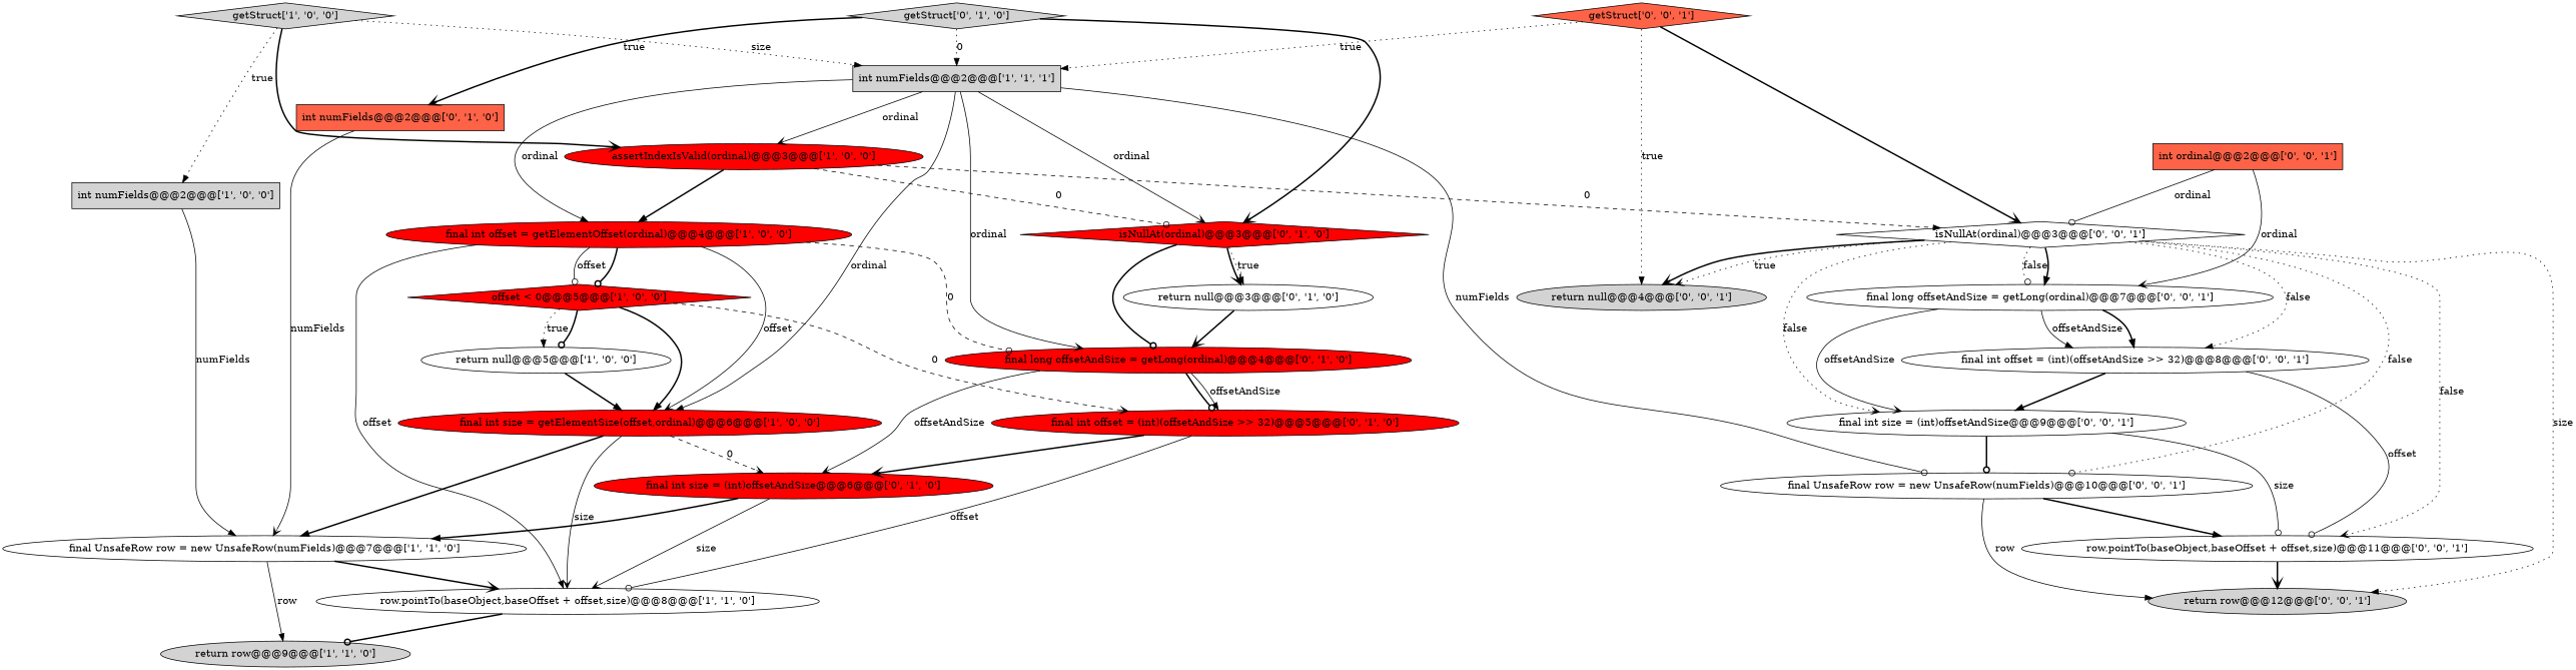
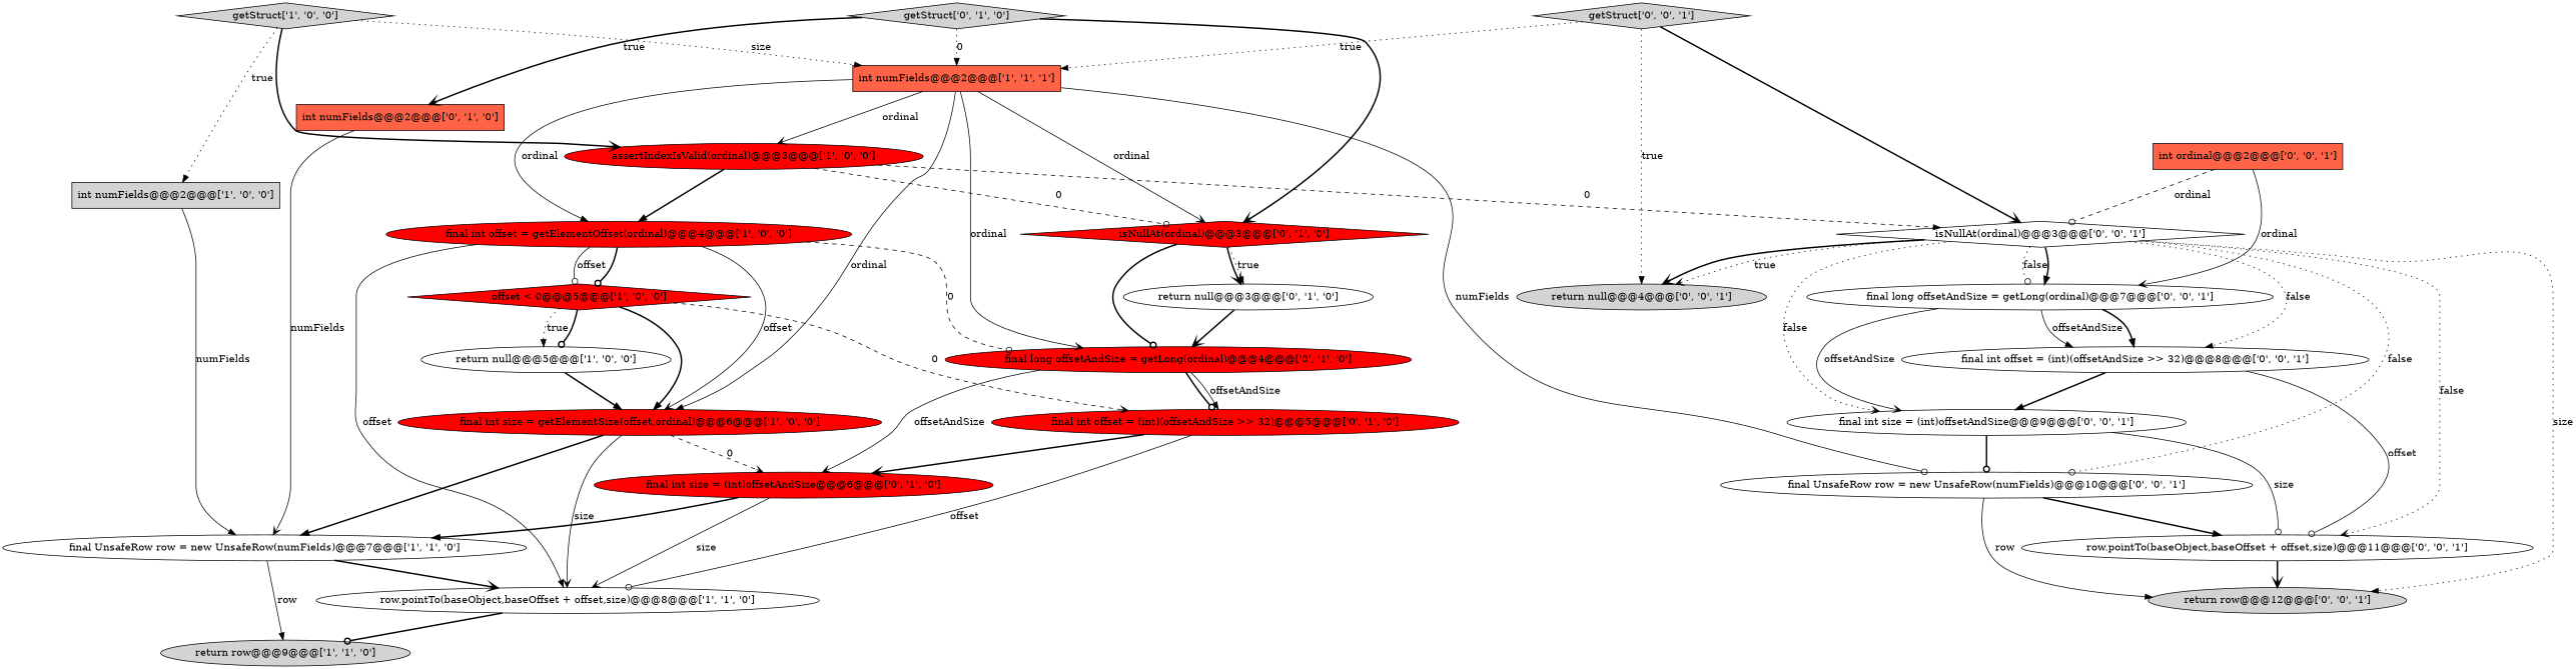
  digraph {
    node [fillcolor=white shape=ellipse style=filled]
    edge [arrowhead=normal style=bold]
    n1 [fillcolor=lightgray label="getStruct['0', '1', '0']" shape=diamond]
    n2 [fillcolor=tomato label="int numFields@@@2@@@['0', '1', '0']" shape=box]
-   n3 [fillcolor=lightgray label="int numFields@@@2@@@['1', '1', '1']" shape=box]
+   n3 [fillcolor=tomato label="int numFields@@@2@@@['1', '1', '1']" shape=box]
    n4 [fillcolor=red label="isNullAt(ordinal)@@@3@@@['0', '1', '0']" shape=diamond]
    n5 [label="final UnsafeRow row = new UnsafeRow(numFields)@@@7@@@['1', '1', '0']"]
    n6 [label="final UnsafeRow row = new UnsafeRow(numFields)@@@10@@@['0', '0', '1']"]
    n7 [fillcolor=red label="final int size = getElementSize(offset,ordinal)@@@6@@@['1', '0', '0']"]
    n8 [fillcolor=red label="final int offset = getElementOffset(ordinal)@@@4@@@['1', '0', '0']"]
    n9 [fillcolor=red label="final long offsetAndSize = getLong(ordinal)@@@4@@@['0', '1', '0']"]
    n10 [fillcolor=red label="assertIndexIsValid(ordinal)@@@3@@@['1', '0', '0']"]
    n11 [label="return null@@@3@@@['0', '1', '0']"]
    n12 [fillcolor=lightgray label="return row@@@9@@@['1', '1', '0']"]
    n13 [label="row.pointTo(baseObject,baseOffset + offset,size)@@@8@@@['1', '1', '0']"]
    n14 [label="isNullAt(ordinal)@@@3@@@['0', '0', '1']" shape=diamond]
    n15 [label="row.pointTo(baseObject,baseOffset + offset,size)@@@11@@@['0', '0', '1']"]
    n16 [label="final int size = (int)offsetAndSize@@@9@@@['0', '0', '1']"]
    n17 [fillcolor=lightgray label="return row@@@12@@@['0', '0', '1']"]
    n18 [label="final long offsetAndSize = getLong(ordinal)@@@7@@@['0', '0', '1']"]
    n19 [label="final int offset = (int)(offsetAndSize >> 32)@@@8@@@['0', '0', '1']"]
    n20 [fillcolor=lightgray label="return null@@@4@@@['0', '0', '1']"]
    n21 [fillcolor=red label="offset < 0@@@5@@@['1', '0', '0']" shape=diamond]
    n22 [label="return null@@@5@@@['1', '0', '0']"]
    n23 [fillcolor=red label="final int offset = (int)(offsetAndSize >> 32)@@@5@@@['0', '1', '0']"]
    n24 [fillcolor=red label="final int size = (int)offsetAndSize@@@6@@@['0', '1', '0']"]
-   n25 [fillcolor=tomato label="getStruct['0', '0', '1']" shape=diamond]
+   n25 [fillcolor=lightgray label="getStruct['0', '0', '1']" shape=diamond]
    n26 [fillcolor=tomato label="int ordinal@@@2@@@['0', '0', '1']" shape=box]
    n27 [fillcolor=lightgray label="int numFields@@@2@@@['1', '0', '0']" shape=box]
    n28 [fillcolor=lightgray label="getStruct['1', '0', '0']" shape=diamond]
    n1 -> n2 [arrowhead=vee label=true]
    n1 -> n3 [label=0 style=dotted]
    n1 -> n4 [arrowhead=vee]
    n2 -> n5 [arrowhead=vee label=numFields style=solid]
    n3 -> n4 [arrowhead=vee label=ordinal style=solid]
    n3 -> n6 [arrowhead=odot label=numFields style=solid]
    n3 -> n7 [label=ordinal style=solid]
    n3 -> n8 [label=ordinal style=solid]
    n3 -> n9 [arrowhead=vee label=ordinal style=solid]
    n3 -> n10 [arrowhead=vee label=ordinal style=solid]
    n4 -> n9 [arrowhead=odot]
    n4 -> n11 [arrowhead=vee]
    n4 -> n11 [label=true style=dotted]
    n5 -> n12 [label=row style=solid]
    n5 -> n13 [arrowhead=vee]
    n6 -> n15
    n6 -> n17 [label=row style=solid]
    n7 -> n5
    n7 -> n13 [arrowhead=vee label=size style=solid]
    n7 -> n24 [arrowhead=vee label=0 style=dashed]
    n8 -> n7 [arrowhead=vee label=offset style=solid]
    n8 -> n9 [arrowhead=odot label=0 style=dashed]
    n8 -> n13 [label=offset style=solid]
    n8 -> n21 [arrowhead=odot]
    n8 -> n21 [arrowhead=odot label=offset style=solid]
    n9 -> n23 [arrowhead=odot]
    n9 -> n23 [label=offsetAndSize style=solid]
    n9 -> n24 [arrowhead=vee label=offsetAndSize style=solid]
    n10 -> n4 [arrowhead=odot label=0 style=dashed]
    n10 -> n8
    n10 -> n14 [label=0 style=dashed]
    n11 -> n9 [arrowhead=vee]
    n13 -> n12 [arrowhead=odot]
    n14 -> n6 [arrowhead=odot label=false style=dotted]
    n14 -> n15 [arrowhead=vee label=false style=dotted]
    n14 -> n16 [arrowhead=vee label=false style=dotted]
    n14 -> n17 [label=size style=dotted]
    n14 -> n18 [arrowhead=odot label=false style=dotted]
    n14 -> n18
    n14 -> n19 [label=false style=dotted]
    n14 -> n20 [arrowhead=vee]
    n14 -> n20 [arrowhead=vee label=true style=dotted]
    n15 -> n17 [arrowhead=vee]
    n16 -> n6 [arrowhead=odot]
    n16 -> n15 [arrowhead=odot label=size style=solid]
    n18 -> n16 [arrowhead=vee label=offsetAndSize style=solid]
    n18 -> n19 [label=offsetAndSize style=solid]
    n18 -> n19
    n19 -> n15 [arrowhead=odot label=offset style=solid]
    n19 -> n16
    n21 -> n7
    n21 -> n22 [label=true style=dotted]
    n21 -> n22 [arrowhead=odot]
    n21 -> n23 [arrowhead=vee label=0 style=dashed]
    n22 -> n7
    n23 -> n13 [arrowhead=odot label=offset style=solid]
    n23 -> n24 [arrowhead=vee]
    n24 -> n5
    n24 -> n13 [arrowhead=vee label=size style=solid]
    n25 -> n3 [label=true style=dotted]
    n25 -> n14 [arrowhead=vee]
    n25 -> n20 [label=true style=dotted]
-   n26 -> n14 [arrowhead=odot label=ordinal style=solid]
+   n26 -> n14 [arrowhead=odot label=ordinal style=dashed]
    n26 -> n18 [arrowhead=vee label=ordinal style=solid]
    n27 -> n5 [label=numFields style=solid]
    n28 -> n3 [label=size style=dotted]
    n28 -> n10 [arrowhead=vee]
    n28 -> n27 [label=true style=dotted]
  }
